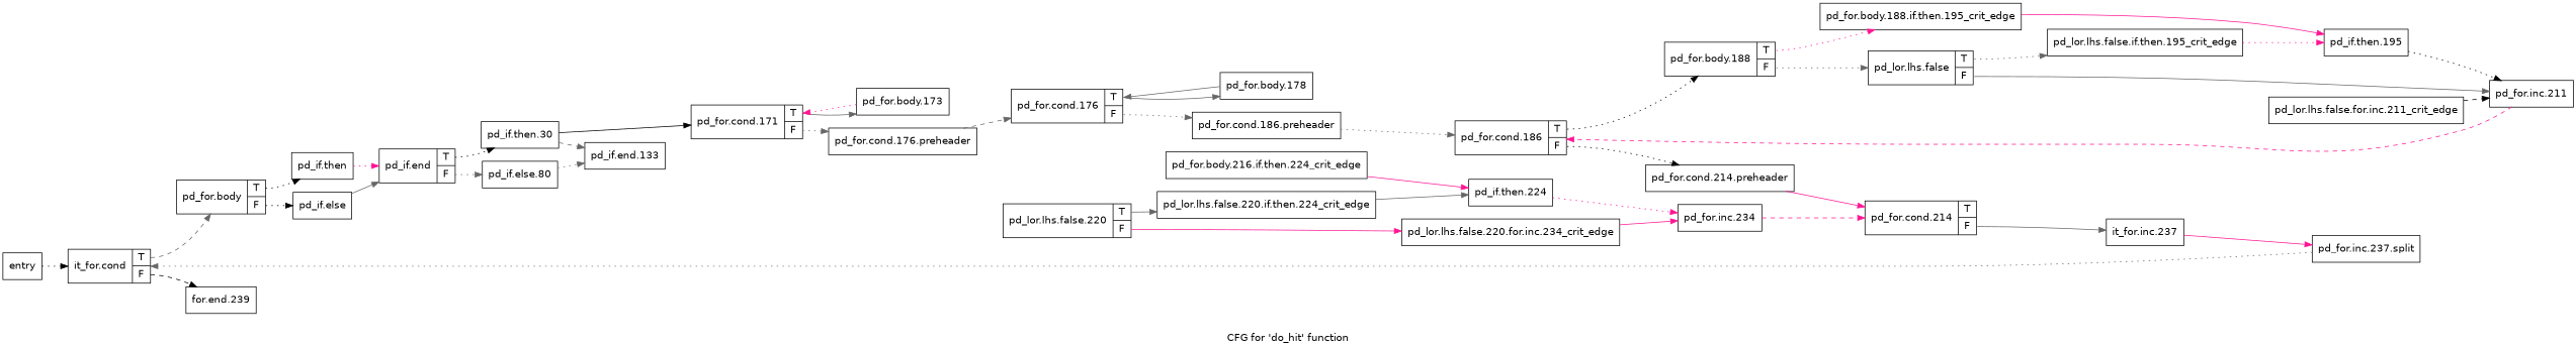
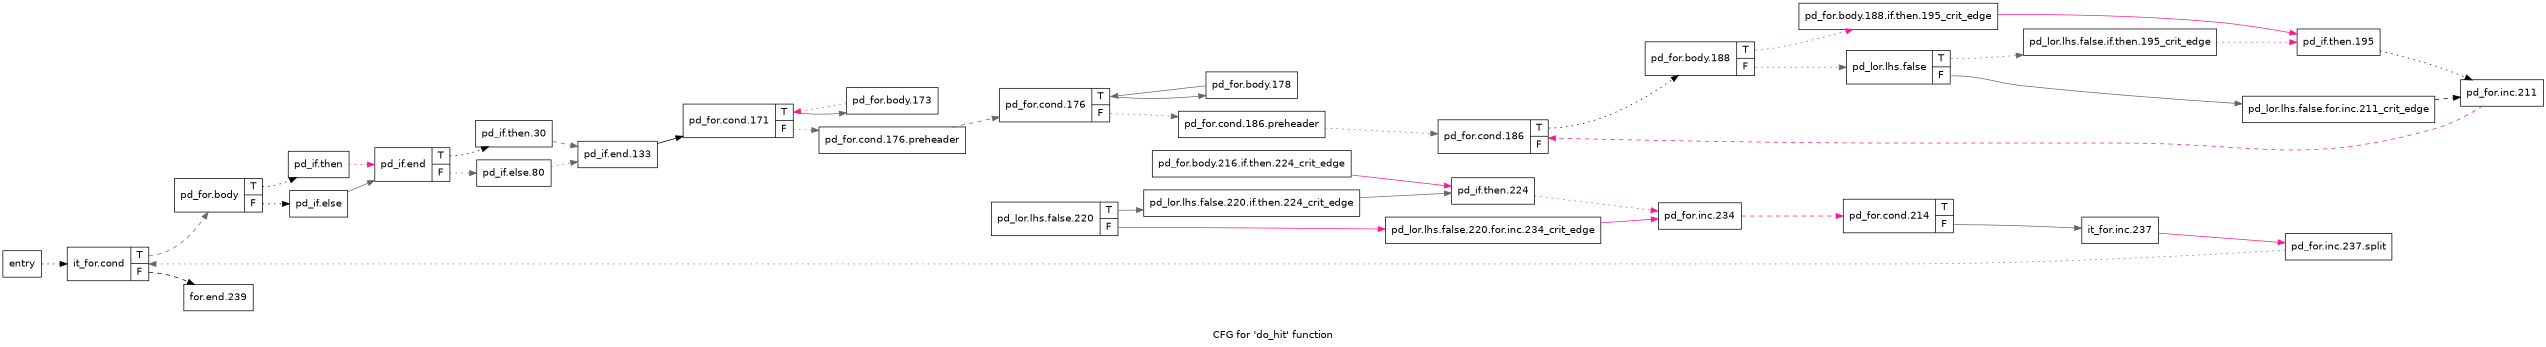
  digraph {
    fontname="DejaVu Sans"
    label="CFG for 'do_hit' function"
    rankdir=LR
    node [fontname="DejaVu Sans" shape=record]
    edge [color=gray40 fontname="DejaVu Sans" style=dotted]
    n1 [label="{entry}"]
    n2 [label="{it_for.cond|{<s0>T|<s1>F}}"]
    n3 [label="{pd_for.body|{<s0>T|<s1>F}}"]
    n4 [label="{for.end.239}"]
    n5 [label="{pd_if.then}"]
    n6 [label="{pd_if.else}"]
    n7 [label="{pd_if.end|{<s0>T|<s1>F}}"]
    n8 [label="{pd_if.then.30}"]
    n9 [label="{pd_if.else.80}"]
    n10 [label="{pd_if.end.133}"]
    n11 [label="{pd_for.cond.171|{<s0>T|<s1>F}}"]
    n12 [label="{pd_for.body.173}"]
    n13 [label="{pd_for.cond.176.preheader}"]
    n14 [label="{pd_for.cond.176|{<s0>T|<s1>F}}"]
    n15 [label="{pd_for.body.178}"]
    n16 [label="{pd_for.cond.186.preheader}"]
    n17 [label="{pd_for.cond.186|{<s0>T|<s1>F}}"]
    n18 [label="{pd_for.body.188|{<s0>T|<s1>F}}"]
-   n19 [label="{pd_for.cond.214.preheader}"]
    n20 [label="{pd_for.body.188.if.then.195_crit_edge}"]
    n21 [label="{pd_lor.lhs.false|{<s0>T|<s1>F}}"]
    n22 [label="{pd_for.cond.214|{<s0>T|<s1>F}}"]
    n23 [label="{pd_if.then.195}"]
    n24 [label="{pd_lor.lhs.false.if.then.195_crit_edge}"]
    n25 [label="{pd_lor.lhs.false.for.inc.211_crit_edge}"]
    n26 [label="{it_for.inc.237}"]
    n27 [label="{pd_for.inc.237.split}"]
    n28 [label="{pd_for.inc.211}"]
    n29 [label="{pd_for.body.216.if.then.224_crit_edge}"]
    n30 [label="{pd_if.then.224}"]
    n31 [label="{pd_lor.lhs.false.220|{<s0>T|<s1>F}}"]
    n32 [label="{pd_lor.lhs.false.220.if.then.224_crit_edge}"]
    n33 [label="{pd_lor.lhs.false.220.for.inc.234_crit_edge}"]
    n34 [label="{pd_for.inc.234}"]
    n1 -> n2 [color=black]
    n2 -> n3 [style=dashed tailport=s0]
    n2 -> n4 [color=black style=dashed tailport=s1]
    n3 -> n5 [color=black tailport=s0]
    n3 -> n6 [color=black tailport=s1]
    n5 -> n7 [color=deeppink]
    n6 -> n7 [style=solid]
    n7 -> n8 [color=black tailport=s0]
    n7 -> n9 [tailport=s1]
    n8 -> n10 [style=dashed]
    n9 -> n10
-   n8 -> n11 [color=black style=solid]
+   n10 -> n11 [color=black style=solid]
    n11 -> n12 [style=solid tailport=s0]
    n11 -> n13 [tailport=s1]
    n12 -> n11 [color=deeppink]
    n13 -> n14 [style=dashed]
    n14 -> n15 [style=solid tailport=s0]
    n14 -> n16 [tailport=s1]
    n15 -> n14 [style=solid]
    n16 -> n17
    n17 -> n18 [color=black tailport=s0]
-   n17 -> n19 [color=black tailport=s1]
    n18 -> n20 [color=deeppink tailport=s0]
    n18 -> n21 [tailport=s1]
-   n19 -> n22 [color=deeppink style=solid]
    n20 -> n23 [color=deeppink style=solid]
    n21 -> n24 [tailport=s0]
-   n21 -> n28 [style=solid tailport=s1]
+   n21 -> n25 [style=solid tailport=s1]
    n22 -> n26 [style=solid tailport=s1]
    n23 -> n28 [color=black]
    n24 -> n23 [color=deeppink]
    n25 -> n28 [color=black style=dashed]
    n26 -> n27 [color=deeppink style=solid]
    n27 -> n2
    n28 -> n17 [color=deeppink style=dashed]
    n29 -> n30 [color=deeppink style=solid]
    n30 -> n34 [color=deeppink]
    n31 -> n32 [style=solid tailport=s0]
    n31 -> n33 [color=deeppink style=solid tailport=s1]
    n32 -> n30 [style=solid]
    n33 -> n34 [color=deeppink style=solid]
    n34 -> n22 [color=deeppink style=dashed]
  }
